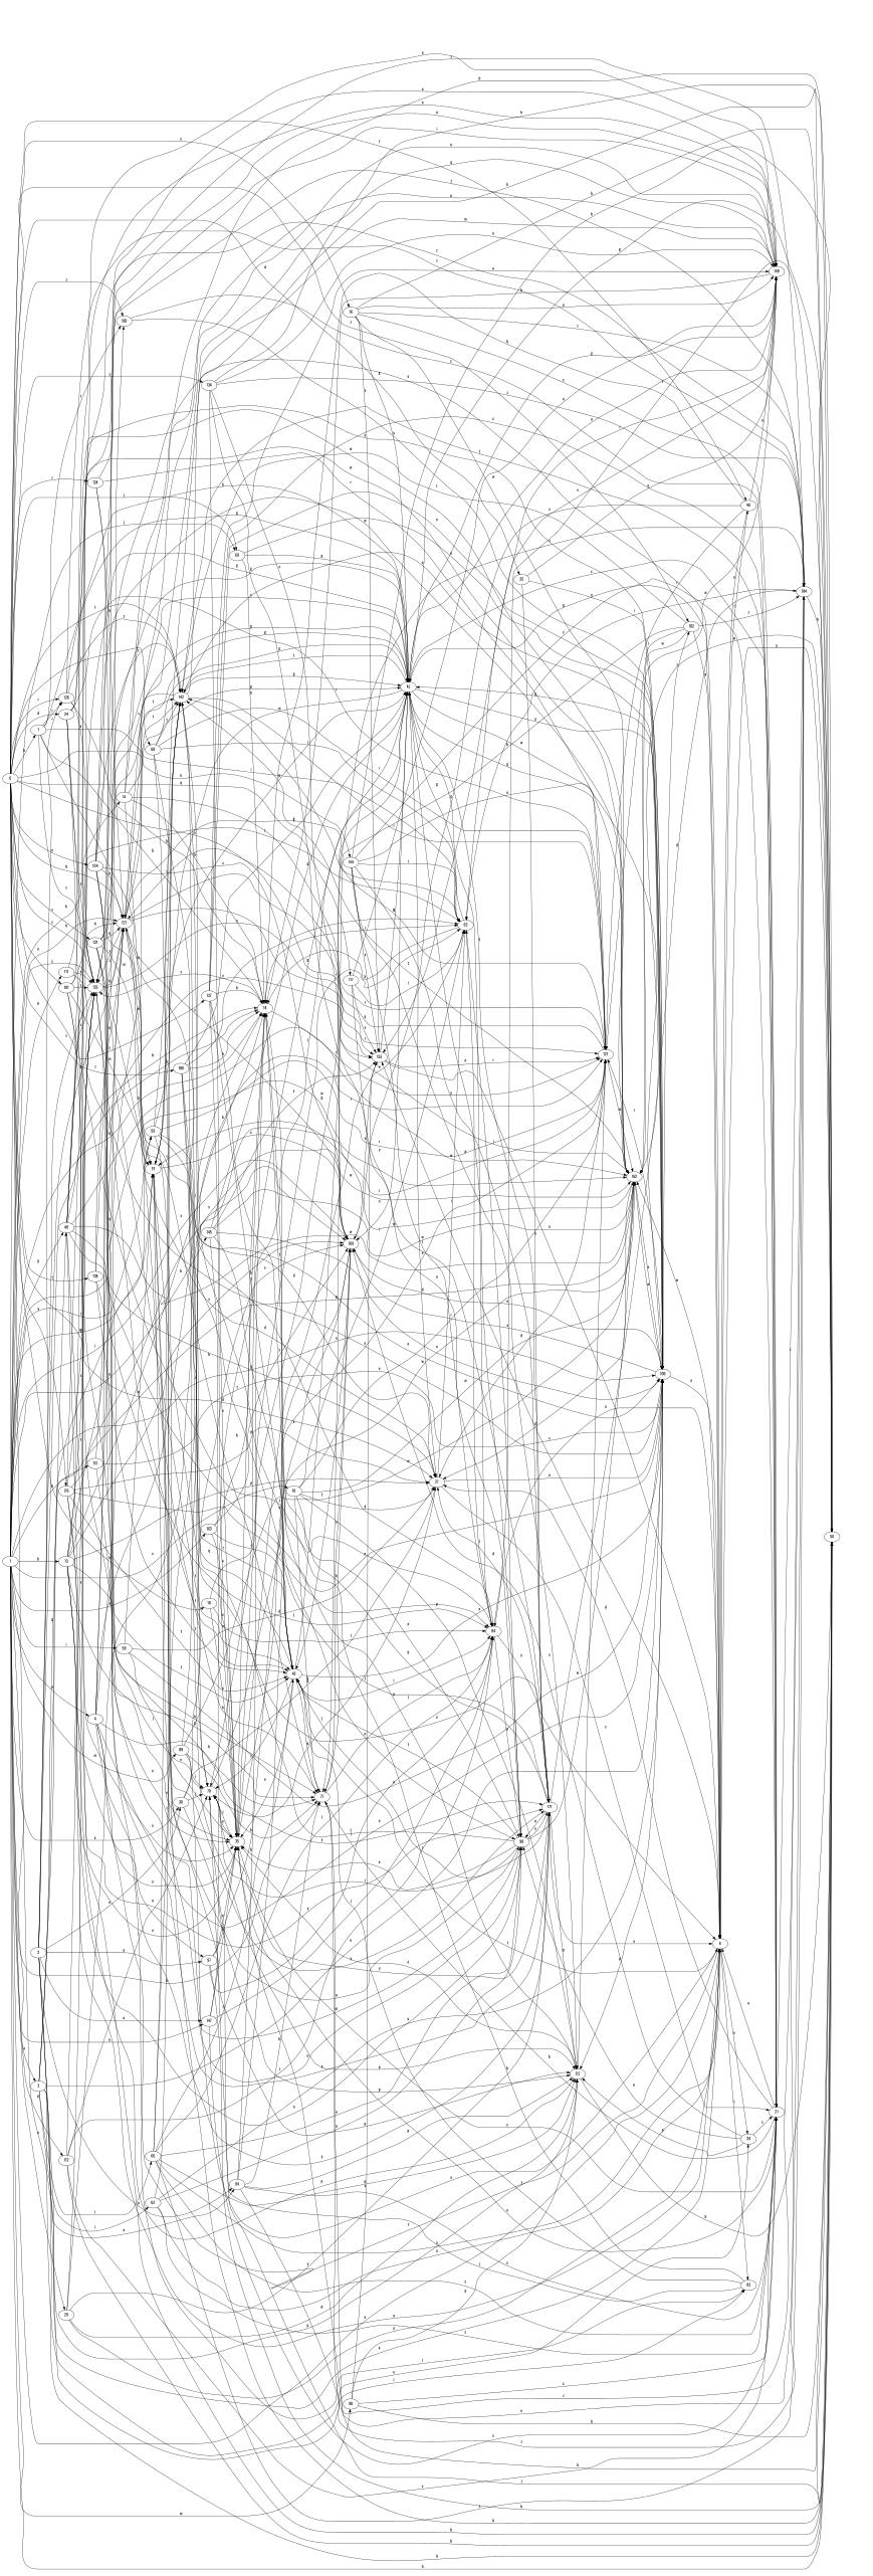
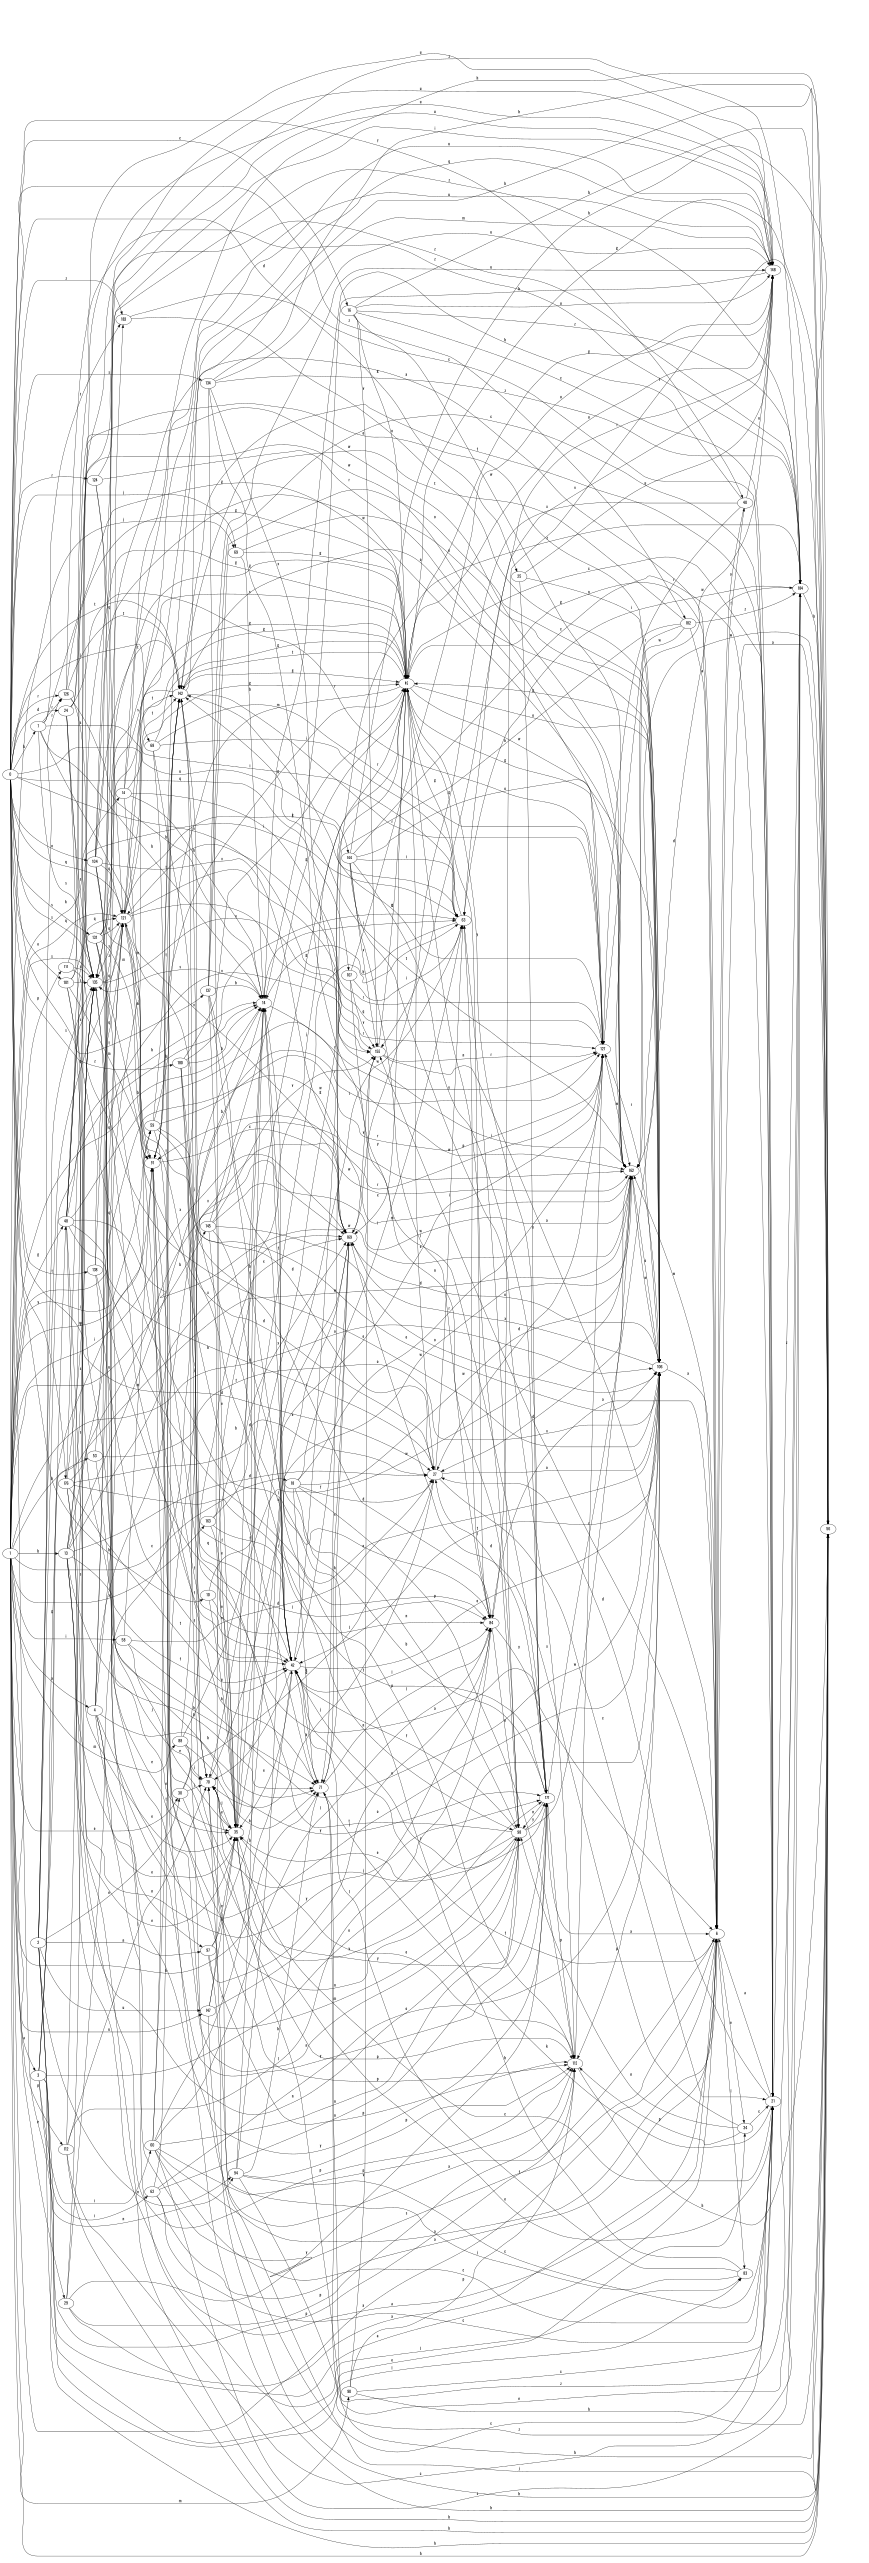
  strict digraph {
    fontname=Oswald
    rankdir=LR
    node [fontname=Oswald]
    edge [fontname=Oswald]
    0
    7
    10
    16
    24
    25
    27
    40
    68
    69
    94
    101
    104
-   117
+   117 [label=107]
    121
    124
    126
    131
    134
    135
    137
    138
    142
    144
    155
    176
    180
    182
    183
    14
    169
    49
    63
    35
    84
    56
    162
    148
    21
    184
    106
    177
    127
    70
    6
    113
    77
    91
    98
    42
    1
    3
    4
    13
    18
    29
    30
    48
    53
    58
    59
    74
    88
    90
    111
    112
    145
    147
    163
    60
    62
    83
    97
    34
    2
    0 -> 7 [label=b]
    0 -> 10 [label=b]
    0 -> 16 [label=c]
    0 -> 24 [label=d]
    0 -> 25 [label=d]
    0 -> 27 [label=d]
    0 -> 40 [label=f]
    0 -> 68 [label=j]
    0 -> 69 [label=j]
    0 -> 94 [label=n]
    0 -> 101 [label=o]
    0 -> 104 [label=o]
    0 -> 117 [label=q]
    0 -> 121 [label=q]
    0 -> 124 [label=r]
    0 -> 126 [label=r]
    0 -> 131 [label=s]
    0 -> 134 [label=s]
    0 -> 135 [label=s]
    0 -> 137 [label=t]
    0 -> 138 [label=t]
    0 -> 142 [label=t]
    0 -> 144 [label=u]
    0 -> 155 [label=v]
    0 -> 176 [label=y]
    0 -> 180 [label=z]
    0 -> 182 [label=z]
    0 -> 183 [label=z]
    7 -> 126 [label=r]
    7 -> 135 [label=s]
    7 -> 183 [label=z]
    7 -> 14 [label=b]
    7 -> 169 [label=x]
    7 -> 49 [label=g]
    7 -> 63 [label=i]
    10 -> 63 [label=i]
    10 -> 35 [label=e]
    10 -> 84 [label=l]
    16 -> 155 [label=v]
    16 -> 49 [label=g]
    16 -> 56 [label=h]
    16 -> 162 [label=w]
    16 -> 148 [label=u]
    16 -> 21 [label=c]
    16 -> 184 [label=z]
    24 -> 135 [label=s]
    24 -> 35 [label=e]
    24 -> 162 [label=w]
    24 -> 106 [label=o]
    24 -> 177 [label=y]
    24 -> 127 [label=r]
    25 -> 148 [label=u]
    25 -> 106 [label=o]
    25 -> 177 [label=y]
    27 -> 63 [label=i]
    27 -> 21 [label=c]
    27 -> 106 [label=o]
    27 -> 70 [label=j]
    40 -> 14 [label=b]
    40 -> 169 [label=x]
    40 -> 148 [label=u]
    40 -> 127 [label=r]
    40 -> 6 [label=a]
    68 -> 27 [label=d]
-   68 -> 142 [label=t]
    68 -> 49 [label=g]
    68 -> 63 [label=i]
    68 -> 127 [label=r]
    68 -> 113 [label=p]
    69 -> 14 [label=b]
    69 -> 49 [label=g]
    69 -> 106 [label=o]
    94 -> 14 [label=b]
    94 -> 169 [label=x]
    94 -> 21 [label=c]
    94 -> 184 [label=z]
    94 -> 113 [label=p]
    94 -> 77 [label=k]
    101 -> 135 [label=s]
    101 -> 84 [label=l]
    101 -> 162 [label=w]
    101 -> 184 [label=z]
    101 -> 77 [label=k]
    101 -> 91 [label=m]
    104 -> 121 [label=q]
    104 -> 142 [label=t]
    104 -> 169 [label=x]
    104 -> 35 [label=e]
    104 -> 162 [label=w]
    104 -> 148 [label=u]
    104 -> 184 [label=z]
    104 -> 177 [label=y]
    104 -> 77 [label=k]
    117 -> 155 [label=v]
    117 -> 63 [label=i]
    117 -> 148 [label=u]
    117 -> 98 [label=n]
    121 -> 135 [label=s]
    121 -> 142 [label=t]
    121 -> 49 [label=g]
    121 -> 63 [label=i]
    121 -> 84 [label=l]
    121 -> 162 [label=w]
    121 -> 148 [label=u]
    121 -> 127 [label=r]
    121 -> 77 [label=k]
    121 -> 91 [label=m]
    124 -> 121 [label=q]
    124 -> 184 [label=z]
    124 -> 127 [label=r]
    124 -> 70 [label=j]
    126 -> 135 [label=s]
    126 -> 142 [label=t]
    126 -> 14 [label=b]
    126 -> 49 [label=g]
    126 -> 148 [label=u]
    131 -> 27 [label=d]
    131 -> 121 [label=q]
    131 -> 49 [label=g]
    131 -> 148 [label=i]
    131 -> 6 [label=a]
    131 -> 91 [label=m]
    131 -> 98 [label=n]
    131 -> 42 [label=f]
    134 -> 169 [label=x]
    134 -> 35 [label=e]
    134 -> 56 [label=h]
    134 -> 148 [label=u]
    134 -> 184 [label=z]
    134 -> 177 [label=y]
    135 -> 121 [label=q]
    135 -> 155 [label=v]
    135 -> 42 [label=f]
    137 -> 14 [label=b]
    137 -> 35 [label=e]
    137 -> 148 [label=u]
    137 -> 21 [label=c]
    137 -> 106 [label=o]
    137 -> 113 [label=p]
    137 -> 42 [label=f]
    138 -> 121 [label=q]
    138 -> 49 [label=g]
    138 -> 84 [label=l]
    138 -> 42 [label=f]
    142 -> 135 [label=s]
    142 -> 49 [label=g]
    142 -> 56 [label=h]
    142 -> 106 [label=o]
    142 -> 127 [label=r]
    142 -> 70 [label=j]
    144 -> 155 [label=v]
    144 -> 63 [label=i]
    144 -> 84 [label=l]
    144 -> 56 [label=h]
    144 -> 21 [label=c]
    144 -> 106 [label=o]
    144 -> 177 [label=y]
    144 -> 113 [label=p]
    155 -> 49 [label=g]
    155 -> 127 [label=r]
    155 -> 6 [label=a]
    176 -> 27 [label=d]
    176 -> 121 [label=q]
    176 -> 135 [label=s]
    176 -> 169 [label=x]
    176 -> 35 [label=e]
    176 -> 84 [label=l]
    176 -> 113 [label=p]
    176 -> 42 [label=f]
    180 -> 14 [label=b]
    180 -> 49 [label=g]
    180 -> 63 [label=i]
    180 -> 70 [label=j]
    180 -> 113 [label=p]
    180 -> 42 [label=f]
    182 -> 142 [label=t]
    182 -> 162 [label=w]
    182 -> 184 [label=z]
    182 -> 127 [label=r]
    182 -> 6 [label=a]
    182 -> 77 [label=k]
    183 -> 21 [label=c]
    183 -> 106 [label=o]
    14 -> 135 [label=s]
    14 -> 63 [label=i]
    14 -> 162 [label=w]
    14 -> 42 [label=f]
    169 -> 155 [label=v]
    169 -> 106 [label=o]
    169 -> 77 [label=k]
    169 -> 42 [label=f]
    49 -> 27 [label=d]
    49 -> 135 [label=s]
    49 -> 142 [label=t]
    49 -> 169 [label=x]
    49 -> 162 [label=w]
    49 -> 148 [label=u]
    49 -> 21 [label=c]
    49 -> 106 [label=o]
    49 -> 177 [label=y]
    49 -> 70 [label=j]
    49 -> 91 [label=m]
    49 -> 98 [label=n]
    63 -> 14 [label=b]
    63 -> 49 [label=g]
    63 -> 84 [label=l]
    35 -> 14 [label=b]
    35 -> 49 [label=g]
    35 -> 63 [label=i]
    35 -> 21 [label=c]
    35 -> 70 [label=j]
    84 -> 49 [label=g]
    84 -> 177 [label=y]
    84 -> 6 [label=a]
    84 -> 98 [label=n]
    56 -> 49 [label=g]
    56 -> 84 [label=l]
    56 -> 162 [label=w]
    56 -> 70 [label=j]
    56 -> 6 [label=a]
    162 -> 27 [label=d]
    162 -> 142 [label=t]
    162 -> 106 [label=o]
    162 -> 91 [label=m]
    148 -> 121 [label=q]
    148 -> 155 [label=v]
    148 -> 14 [label=b]
    148 -> 49 [label=g]
    148 -> 63 [label=i]
    148 -> 162 [label=w]
    148 -> 91 [label=m]
    21 -> 27 [label=d]
    21 -> 142 [label=t]
    21 -> 35 [label=e]
    21 -> 184 [label=z]
    21 -> 6 [label=a]
    21 -> 77 [label=k]
    184 -> 63 [label=i]
    184 -> 35 [label=e]
    184 -> 56 [label=h]
    106 -> 169 [label=x]
    106 -> 49 [label=g]
    106 -> 162 [label=w]
    106 -> 127 [label=r]
    106 -> 6 [label=a]
    106 -> 113 [label=p]
-   106 -> 182 [label=f]
+   106 -> 42 [label=f]
    177 -> 27 [label=d]
    177 -> 142 [label=t]
    177 -> 14 [label=b]
    177 -> 184 [label=d]
    177 -> 6 [label=a]
    177 -> 113 [label=p]
    177 -> 98 [label=n]
    177 -> 42 [label=f]
    127 -> 27 [label=d]
    127 -> 121 [label=q]
    127 -> 142 [label=t]
    127 -> 49 [label=g]
    127 -> 35 [label=e]
    127 -> 162 [label=w]
    70 -> 35 [label=e]
    70 -> 162 [label=w]
    70 -> 177 [label=y]
    6 -> 40 [label=f]
    6 -> 135 [label=s]
    6 -> 155 [label=v]
    6 -> 49 [label=g]
    6 -> 162 [label=w]
    6 -> 42 [label=f]
    6 -> 83 [label=l]
    6 -> 34 [label=e]
    113 -> 35 [label=e]
    113 -> 56 [label=h]
    113 -> 127 [label=r]
    77 -> 169 [label=x]
    77 -> 84 [label=l]
    77 -> 56 [label=h]
    77 -> 184 [label=z]
    91 -> 142 [label=t]
    91 -> 169 [label=x]
    91 -> 177 [label=y]
    91 -> 6 [label=a]
    91 -> 98 [label=n]
    98 -> 142 [label=t]
    98 -> 63 [label=i]
    98 -> 35 [label=e]
    98 -> 162 [label=w]
    98 -> 177 [label=y]
    98 -> 70 [label=j]
    98 -> 91 [label=m]
    98 -> 42 [label=f]
    42 -> 121 [label=q]
    42 -> 35 [label=e]
    42 -> 84 [label=l]
    42 -> 184 [label=z]
    42 -> 106 [label=o]
    42 -> 70 [label=j]
    42 -> 77 [label=k]
    1 -> 69 [label=j]
    1 -> 121 [label=q]
    1 -> 135 [label=s]
    1 -> 14 [label=b]
    1 -> 169 [label=x]
    1 -> 56 [label=h]
    1 -> 162 [label=w]
    1 -> 106 [label=o]
    1 -> 6 [label=a]
    1 -> 77 [label=k]
    1 -> 91 [label=m]
    1 -> 3 [label=a]
    1 -> 4 [label=a]
    1 -> 13 [label=b]
    1 -> 18 [label=c]
    1 -> 29 [label=e]
    1 -> 30 [label=e]
    1 -> 48 [label=g]
    1 -> 53 [label=h]
    1 -> 58 [label=i]
    1 -> 59 [label=i]
    1 -> 74 [label=k]
    1 -> 88 [label=m]
    1 -> 90 [label=m]
    1 -> 111 [label=p]
    1 -> 112 [label=p]
    1 -> 145 [label=u]
    1 -> 147 [label=u]
    1 -> 163 [label=x]
    3 -> 56 [label=h]
    3 -> 162 [label=w]
    3 -> 106 [label=o]
    3 -> 48 [label=g]
    3 -> 59 [label=i]
    3 -> 60 [label=i]
    3 -> 62 [label=i]
    3 -> 83 [label=l]
    4 -> 121 [label=q]
    4 -> 183 [label=z]
    4 -> 14 [label=b]
    4 -> 49 [label=g]
    4 -> 106 [label=o]
    4 -> 177 [label=y]
    4 -> 77 [label=k]
    4 -> 83 [label=l]
    4 -> 97 [label=n]
    13 -> 27 [label=d]
    13 -> 135 [label=s]
    13 -> 155 [label=v]
    13 -> 169 [label=x]
    13 -> 35 [label=e]
    13 -> 148 [label=u]
    13 -> 127 [label=r]
    13 -> 6 [label=a]
    13 -> 77 [label=k]
    13 -> 98 [label=n]
    13 -> 42 [label=f]
    18 -> 27 [label=d]
    18 -> 63 [label=i]
    18 -> 162 [label=w]
    18 -> 127 [label=r]
    18 -> 113 [label=p]
    18 -> 77 [label=k]
    18 -> 98 [label=n]
    29 -> 135 [label=s]
    29 -> 162 [label=w]
    29 -> 177 [label=y]
    29 -> 6 [label=a]
    29 -> 113 [label=p]
    30 -> 27 [label=d]
    30 -> 169 [label=x]
    30 -> 70 [label=j]
    30 -> 113 [label=p]
    48 -> 27 [label=d]
    48 -> 135 [label=s]
    48 -> 14 [label=b]
    48 -> 49 [label=g]
    48 -> 63 [label=i]
    48 -> 35 [label=e]
    48 -> 56 [label=h]
    48 -> 162 [label=w]
    48 -> 148 [label=u]
    48 -> 106 [label=o]
    48 -> 127 [label=r]
    53 -> 121 [label=q]
    53 -> 106 [label=o]
    53 -> 177 [label=y]
    58 -> 27 [label=d]
    58 -> 35 [label=e]
    58 -> 106 [label=o]
    58 -> 91 [label=m]
    59 -> 142 [label=t]
    59 -> 49 [label=g]
    59 -> 56 [label=h]
    59 -> 106 [label=o]
    59 -> 127 [label=r]
    59 -> 42 [label=f]
    74 -> 142 [label=t]
    74 -> 14 [label=b]
    74 -> 56 [label=h]
    74 -> 148 [label=u]
    74 -> 127 [label=r]
    74 -> 91 [label=m]
    88 -> 14 [label=b]
    88 -> 162 [label=w]
    88 -> 70 [label=j]
    88 -> 6 [label=a]
    88 -> 77 [label=k]
    90 -> 155 [label=v]
    90 -> 56 [label=h]
    90 -> 21 [label=c]
    90 -> 113 [label=p]
    111 -> 135 [label=s]
    111 -> 184 [label=z]
    111 -> 106 [label=o]
    112 -> 135 [label=s]
    112 -> 84 [label=l]
    112 -> 56 [label=h]
    112 -> 21 [label=c]
    112 -> 70 [label=j]
    145 -> 155 [label=v]
    145 -> 49 [label=g]
    145 -> 35 [label=e]
    145 -> 162 [label=w]
    145 -> 106 [label=o]
    145 -> 98 [label=n]
    147 -> 14 [label=b]
    147 -> 35 [label=e]
    147 -> 84 [label=l]
    147 -> 21 [label=c]
    163 -> 169 [label=x]
    163 -> 49 [label=g]
    163 -> 35 [label=e]
    163 -> 42 [label=f]
    60 -> 142 [label=t]
    60 -> 84 [label=l]
    60 -> 21 [label=c]
    60 -> 184 [label=z]
    60 -> 127 [label=r]
    60 -> 6 [label=a]
    60 -> 113 [label=p]
    60 -> 98 [label=n]
    60 -> 42 [label=f]
    62 -> 142 [label=t]
    62 -> 21 [label=c]
    62 -> 106 [label=o]
    62 -> 6 [label=a]
    62 -> 98 [label=n]
    83 -> 14 [label=b]
    83 -> 70 [label=j]
    83 -> 42 [label=f]
    97 -> 169 [label=x]
    97 -> 35 [label=e]
    97 -> 84 [label=l]
    97 -> 56 [label=h]
    34 -> 169 [label=x]
    34 -> 21 [label=c]
    34 -> 113 [label=p]
    34 -> 98 [label=n]
    2 -> 94 [label=n]
    2 -> 121 [label=q]
    2 -> 126 [label=r]
    2 -> 135 [label=s]
    2 -> 14 [label=b]
    2 -> 6 [label=a]
    2 -> 113 [label=p]
    2 -> 30 [label=e]
    2 -> 147 [label=u]
    2 -> 97 [label=n]
    2 -> 34 [label=e]
  }
